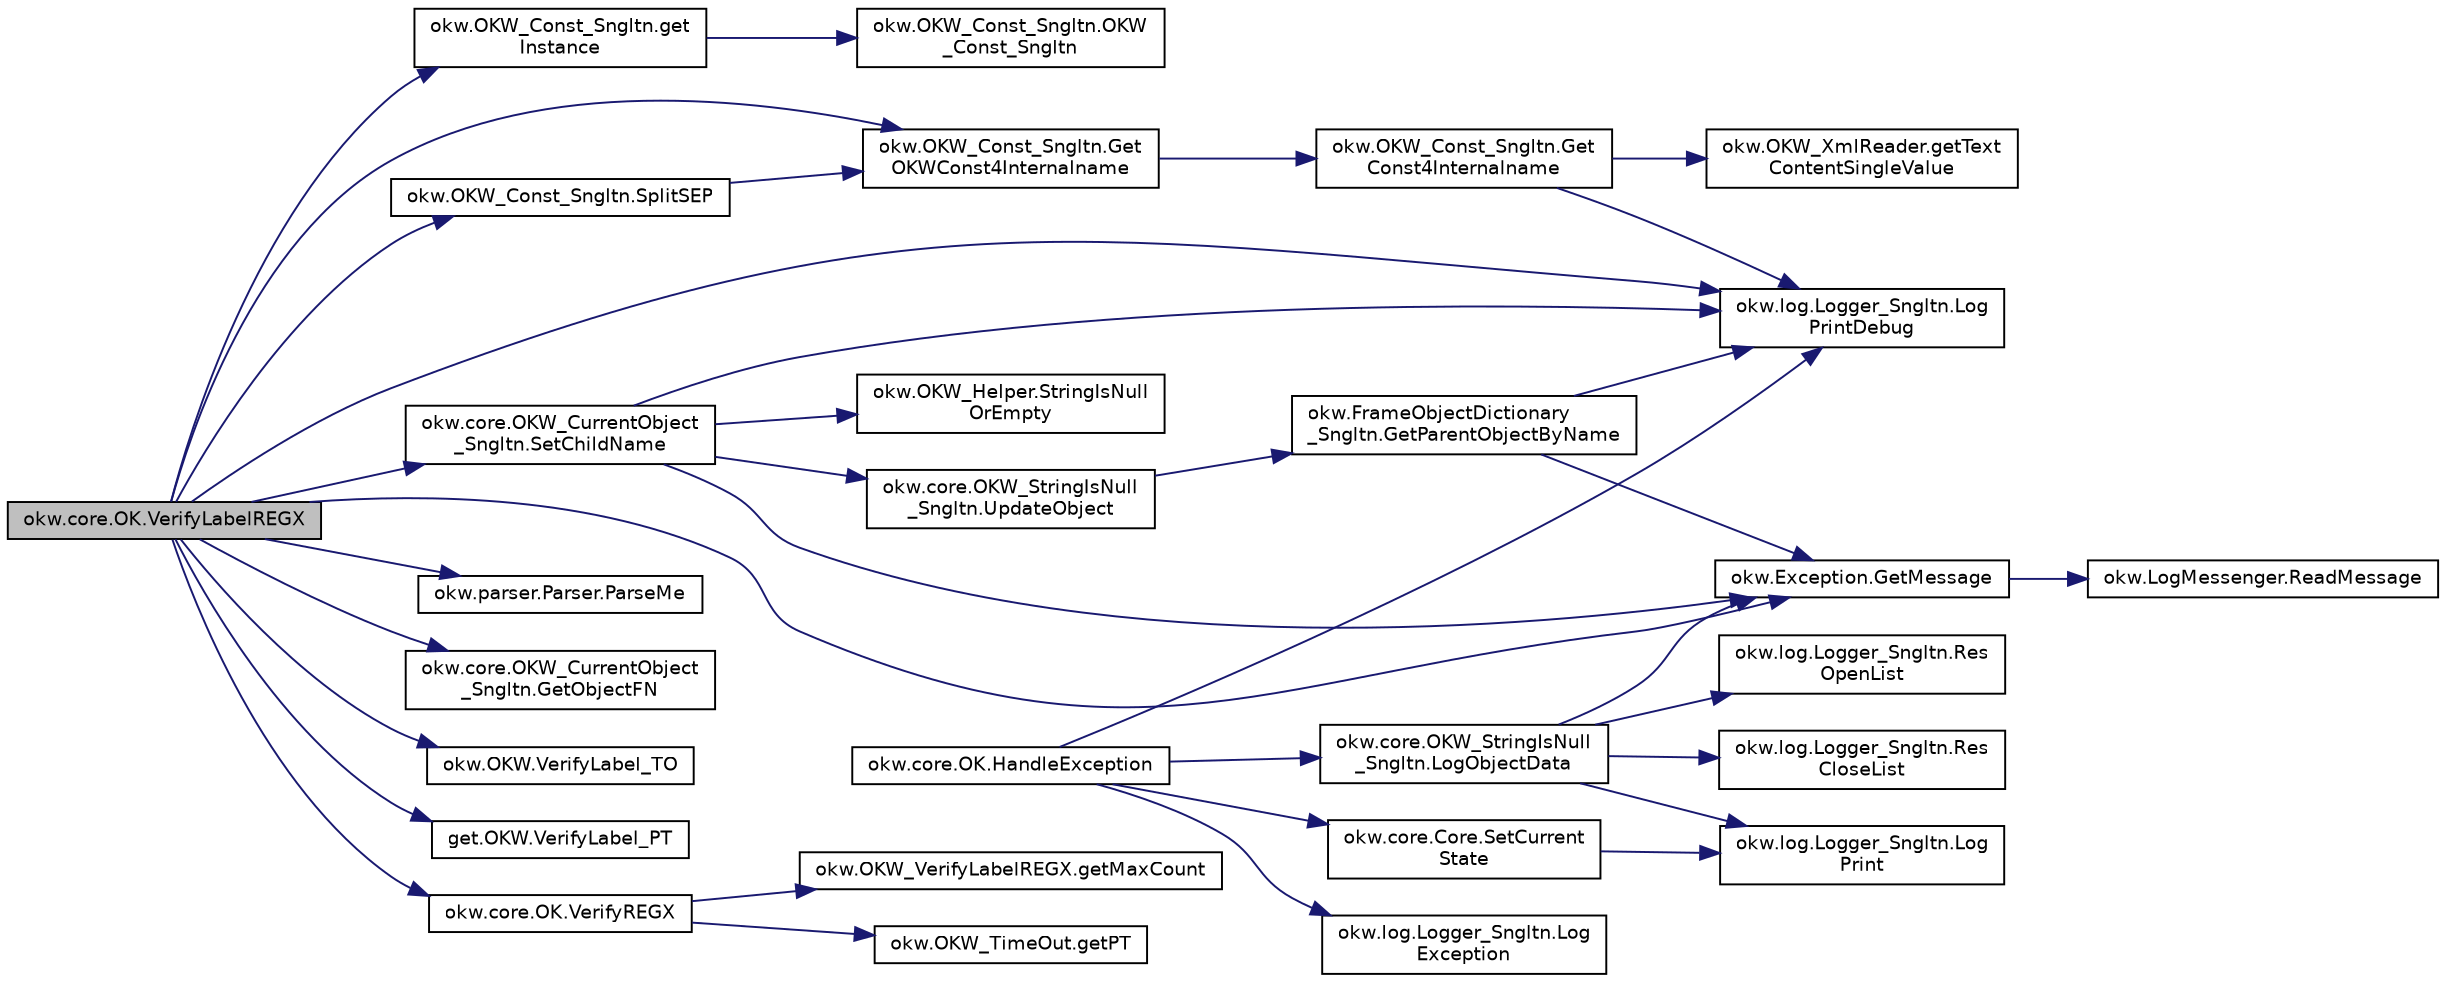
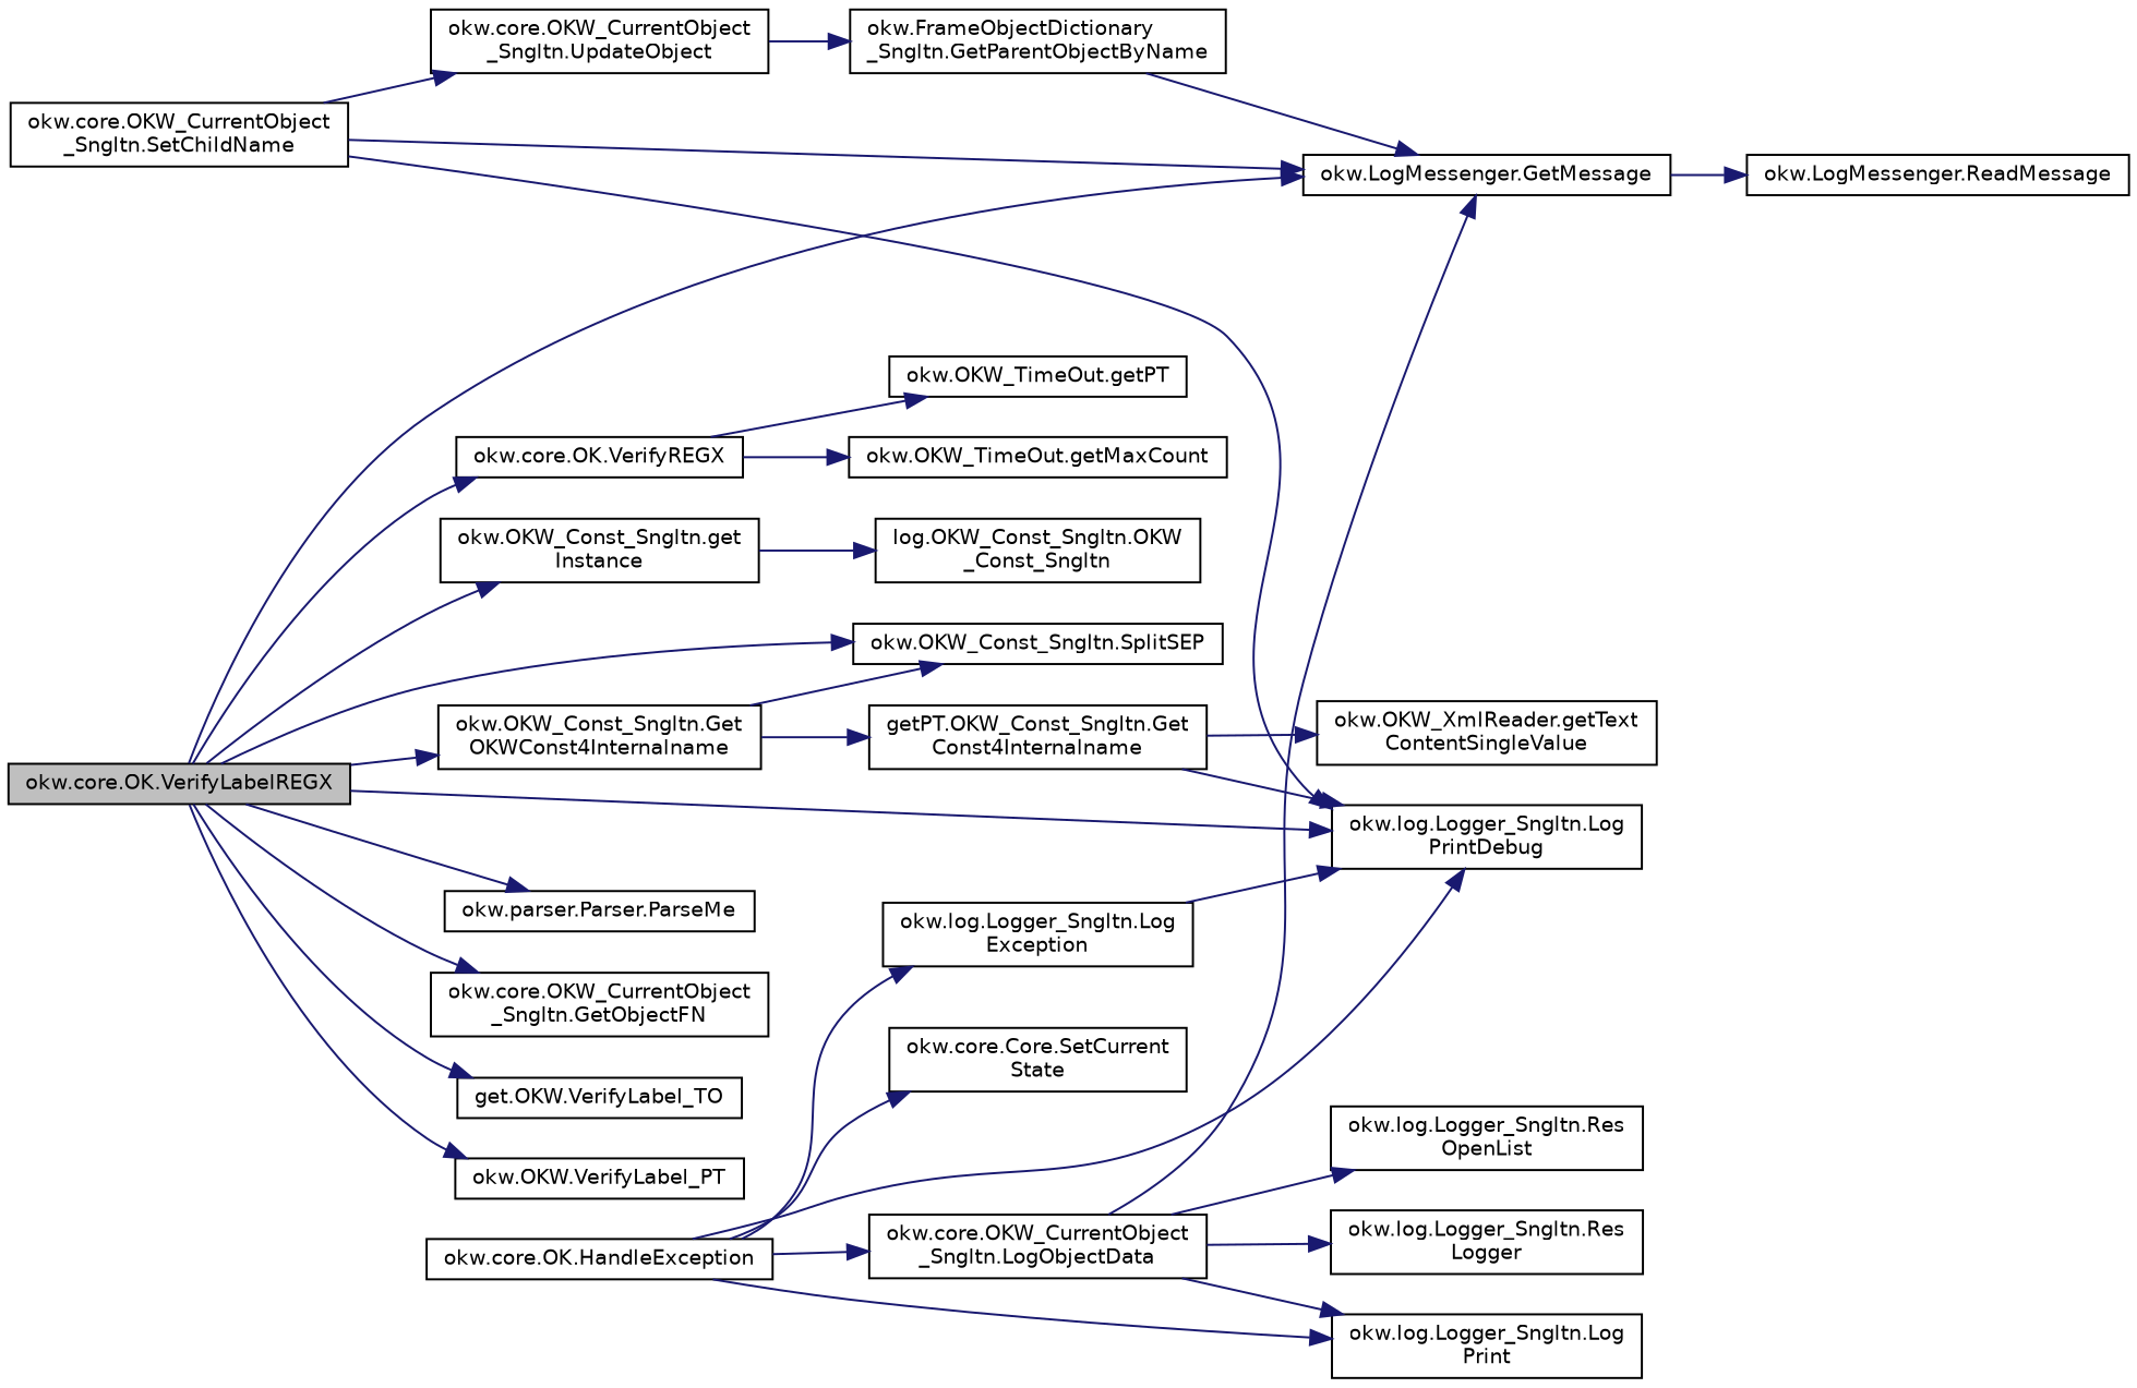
  digraph {
    rankdir=LR
    node [color=black fillcolor=white fontname=Helvetica fontsize=10 shape=record style=filled]
    edge [color=midnightblue fontname=Helvetica fontsize=10 labelfontname=Helvetica labelfontsize=10 style=solid]
    n1 [fillcolor=grey75 fontcolor=black height=0.2 label="okw.core.OK.VerifyLabelREGX" width=0.4]
    n2 [height=0.2 label="okw.OKW_Const_Sngltn.get\lInstance" width=0.4]
    n3 [height=0.2 label="okw.OKW_Const_Sngltn.Get\lOKWConst4Internalname" width=0.4]
    n4 [height=0.2 label="okw.log.Logger_Sngltn.Log\lPrintDebug" width=0.4]
-   n5 [height=0.2 label="okw.Exception.GetMessage" width=0.4]
+   n5 [height=0.2 label="okw.LogMessenger.GetMessage" width=0.4]
    n6 [height=0.2 label="okw.OKW_Const_Sngltn.SplitSEP" width=0.4]
    n7 [height=0.2 label="okw.parser.Parser.ParseMe" width=0.4]
    n8 [height=0.2 label="okw.core.OKW_CurrentObject\l_Sngltn.SetChildName" width=0.4]
    n9 [height=0.2 label="okw.core.OKW_CurrentObject\l_Sngltn.GetObjectFN" width=0.4]
-   n10 [height=0.2 label="okw.OKW.VerifyLabel_TO" width=0.4]
-   n11 [height=0.2 label="get.OKW.VerifyLabel_PT" width=0.4]
+   n10 [height=0.2 label="get.OKW.VerifyLabel_TO" width=0.4]
+   n11 [height=0.2 label="okw.OKW.VerifyLabel_PT" width=0.4]
    n12 [height=0.2 label="okw.core.OK.VerifyREGX" width=0.4]
-   n13 [height=0.2 label="okw.OKW_Const_Sngltn.OKW\l_Const_Sngltn" width=0.4]
-   n14 [height=0.2 label="okw.OKW_Const_Sngltn.Get\lConst4Internalname" width=0.4]
+   n13 [height=0.2 label="log.OKW_Const_Sngltn.OKW\l_Const_Sngltn" width=0.4]
+   n14 [height=0.2 label="getPT.OKW_Const_Sngltn.Get\lConst4Internalname" width=0.4]
    n15 [height=0.2 label="okw.LogMessenger.ReadMessage" width=0.4]
-   n16 [height=0.2 label="okw.OKW_Helper.StringIsNull\lOrEmpty" width=0.4]
-   n17 [height=0.2 label="okw.core.OKW_StringIsNull\l_Sngltn.UpdateObject" width=0.4]
-   n18 [height=0.2 label="okw.OKW_VerifyLabelREGX.getMaxCount" width=0.4]
+   n17 [height=0.2 label="okw.core.OKW_CurrentObject\l_Sngltn.UpdateObject" width=0.4]
+   n18 [height=0.2 label="okw.OKW_TimeOut.getMaxCount" width=0.4]
    n19 [height=0.2 label="okw.OKW_TimeOut.getPT" width=0.4]
    n20 [height=0.2 label="okw.core.OK.HandleException" width=0.4]
    n21 [height=0.2 label="okw.log.Logger_Sngltn.Log\lPrint" width=0.4]
    n22 [height=0.2 label="okw.log.Logger_Sngltn.Log\lException" width=0.4]
-   n23 [height=0.2 label="okw.core.OKW_StringIsNull\l_Sngltn.LogObjectData" width=0.4]
+   n23 [height=0.2 label="okw.core.OKW_CurrentObject\l_Sngltn.LogObjectData" width=0.4]
    n24 [height=0.2 label="okw.core.Core.SetCurrent\lState" width=0.4]
    n25 [height=0.2 label="okw.OKW_XmlReader.getText\lContentSingleValue" width=0.4]
    n26 [height=0.2 label="okw.FrameObjectDictionary\l_Sngltn.GetParentObjectByName" width=0.4]
    n27 [height=0.2 label="okw.log.Logger_Sngltn.Res\lOpenList" width=0.4]
-   n28 [height=0.2 label="okw.log.Logger_Sngltn.Res\lCloseList" width=0.4]
+   n28 [height=0.2 label="okw.log.Logger_Sngltn.Res\lLogger" width=0.4]
    n1 -> n2
    n1 -> n3
    n1 -> n4
    n1 -> n5
    n1 -> n6
    n1 -> n7
-   n1 -> n8
    n1 -> n9
    n1 -> n10
    n1 -> n11
    n1 -> n12
    n2 -> n13
    n3 -> n14
    n5 -> n15
-   n6 -> n3
+   n3 -> n6
    n8 -> n4
    n8 -> n5
-   n8 -> n16
    n8 -> n17
    n12 -> n18
    n12 -> n19
    n14 -> n4
    n14 -> n25
    n17 -> n26
    n20 -> n4
-   n24 -> n21
+   n20 -> n21
    n20 -> n22
    n20 -> n23
    n20 -> n24
    n23 -> n5
    n23 -> n21
    n23 -> n27
    n23 -> n28
-   n26 -> n4
+   n22 -> n4
    n26 -> n5
  }
